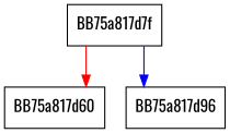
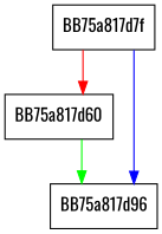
  digraph {
    fontname=Oswald
    splines=ortho
    node [fontname=Oswald shape=box]
    edge [fontname=Oswald]
    BB75a817d60
    BB75a817d96
    BB75a817d7f
+   BB75a817d60 -> BB75a817d96 [color=green]
    BB75a817d7f -> BB75a817d60 [color=red]
    BB75a817d7f -> BB75a817d96 [color=blue]
  }
